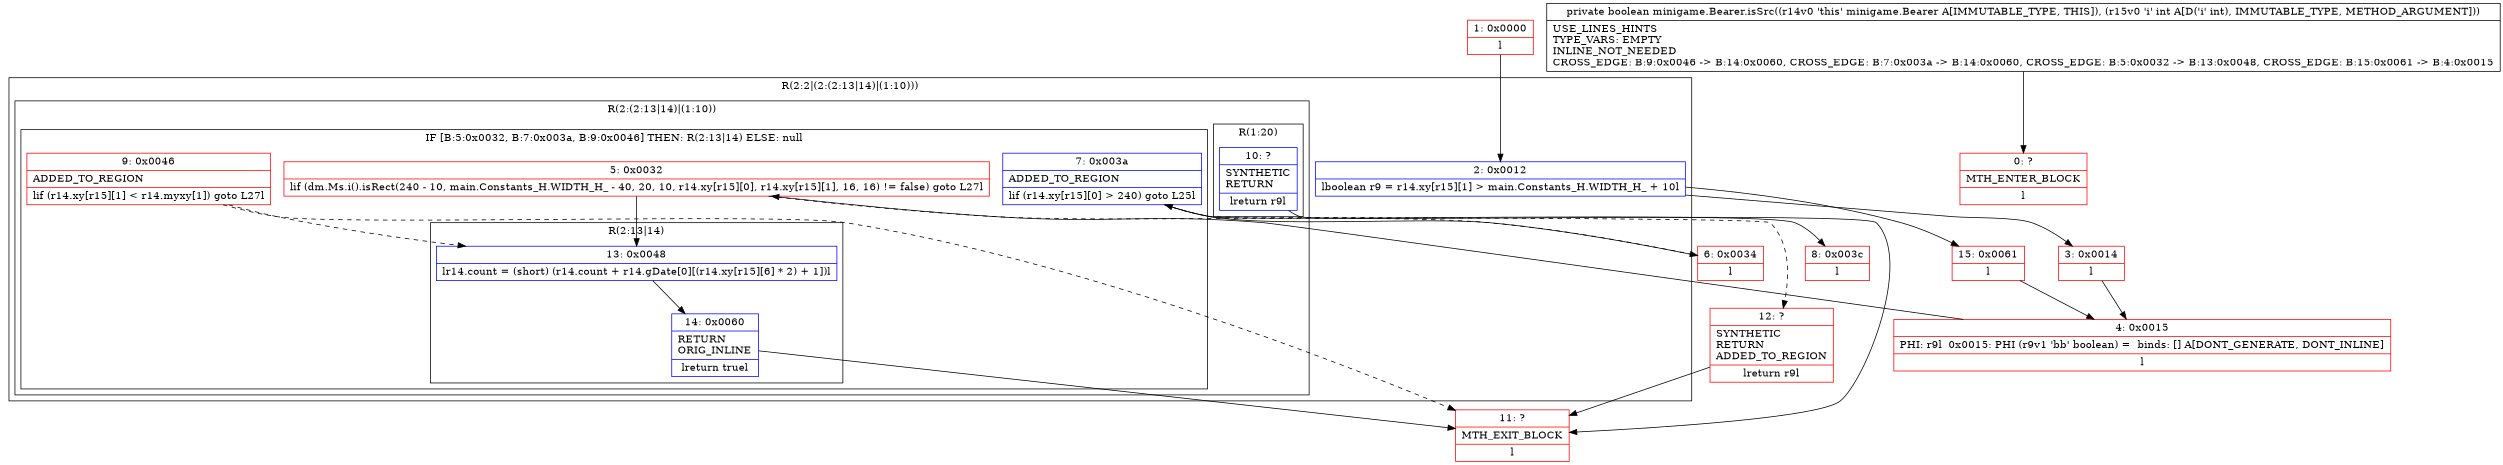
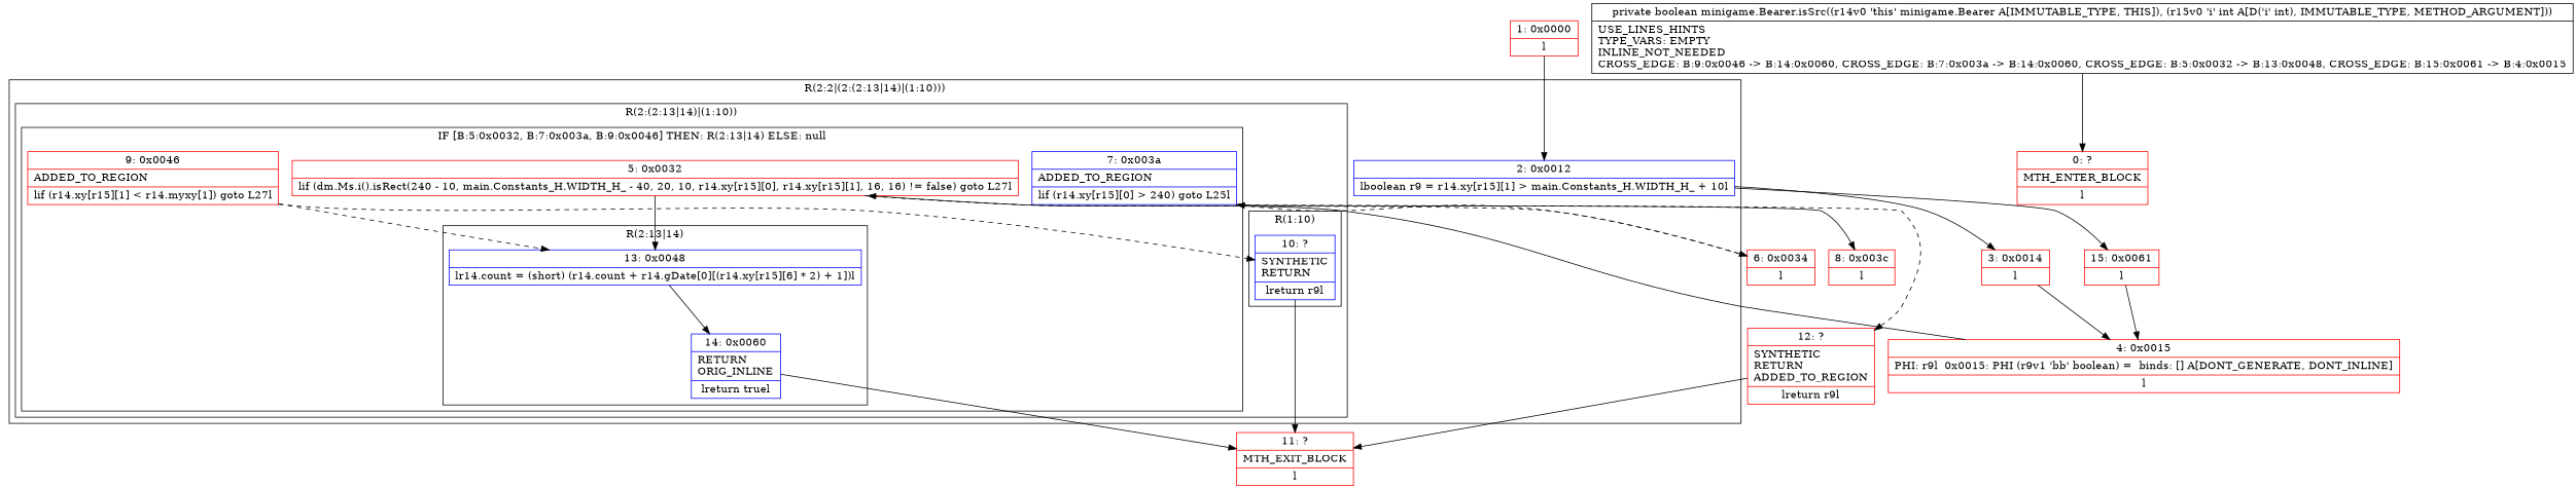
  digraph {
    node [color=red shape=record]
    n1 [color=blue label="{13\:\ 0x0048|lr14.count = (short) (r14.count + r14.gDate[0][(r14.xy[r15][6] * 2) + 1])l}"]
    n2 [color=blue label="{14\:\ 0x0060|RETURN\lORIG_INLINE\l|lreturn truel}"]
    n3 [label="{5\:\ 0x0032|lif (dm.Ms.i().isRect(240 \- 10, main.Constants_H.WIDTH_H_ \- 40, 20, 10, r14.xy[r15][0], r14.xy[r15][1], 16, 16) != false) goto L27l}"]
    n4 [color=blue label="{7\:\ 0x003a|ADDED_TO_REGION\l|lif (r14.xy[r15][0] \> 240) goto L25l}"]
    n5 [label="{9\:\ 0x0046|ADDED_TO_REGION\l|lif (r14.xy[r15][1] \< r14.myxy[1]) goto L27l}"]
    n6 [color=blue label="{10\:\ ?|SYNTHETIC\lRETURN\l|lreturn r9l}"]
    n7 [color=blue label="{2\:\ 0x0012|lboolean r9 = r14.xy[r15][1] \> main.Constants_H.WIDTH_H_ + 10l}"]
    n8 [label="{11\:\ ?|MTH_EXIT_BLOCK\l|l}"]
    n9 [label="{6\:\ 0x0034|l}"]
    n10 [label="{8\:\ 0x003c|l}"]
    n11 [label="{12\:\ ?|SYNTHETIC\lRETURN\lADDED_TO_REGION\l|lreturn r9l}"]
    n12 [label="{3\:\ 0x0014|l}"]
    n13 [label="{15\:\ 0x0061|l}"]
    n14 [label="{4\:\ 0x0015|PHI: r9l  0x0015: PHI (r9v1 'bb' boolean) =  binds: [] A[DONT_GENERATE, DONT_INLINE]\l|l}"]
    n15 [label="{0\:\ ?|MTH_ENTER_BLOCK\l|l}"]
    n16 [label="{1\:\ 0x0000|l}"]
    n17 [label="{private boolean minigame.Bearer.isSrc((r14v0 'this' minigame.Bearer A[IMMUTABLE_TYPE, THIS]), (r15v0 'i' int A[D('i' int), IMMUTABLE_TYPE, METHOD_ARGUMENT]))  | USE_LINES_HINTS\lTYPE_VARS: EMPTY\lINLINE_NOT_NEEDED\lCROSS_EDGE: B:9:0x0046 \-\> B:14:0x0060, CROSS_EDGE: B:7:0x003a \-\> B:14:0x0060, CROSS_EDGE: B:5:0x0032 \-\> B:13:0x0048, CROSS_EDGE: B:15:0x0061 \-\> B:4:0x0015\l}" color=""]
    subgraph cluster_1 {
      label="R(2:2|(2:(2:13|14)|(1:10)))"
      n7
      subgraph cluster_2 {
        label="R(2:(2:13|14)|(1:10))"
        subgraph cluster_3 {
          label="IF [B:5:0x0032, B:7:0x003a, B:9:0x0046] THEN: R(2:13|14) ELSE: null"
          n3
          n4
          n5
          subgraph cluster_4 {
            label="R(2:13|14)"
            n1
            n2
          }
        }
        subgraph cluster_5 {
-         label="R(1:20)"
+         label="R(1:10)"
          n6
        }
      }
    }
    n1 -> n2
    n2 -> n8
    n3 -> n1
    n3 -> n9 [style=dashed]
    n4 -> n10
    n4 -> n11 [style=dashed]
    n5 -> n1 [style=dashed]
-   n5 -> n8 [style=dashed]
+   n5 -> n6 [style=dashed]
    n6 -> n8
    n7 -> n12
    n7 -> n13
-   n9 -> n4
+   n9 -> n4 [style=dashed]
    n11 -> n8
    n12 -> n14
    n13 -> n14
    n14 -> n3
    n16 -> n7
    n17 -> n15
  }
